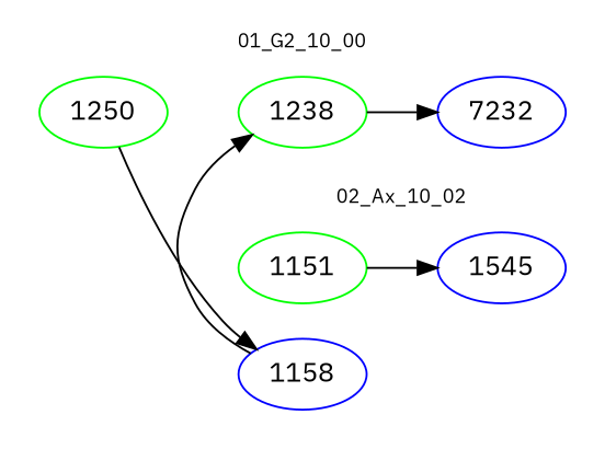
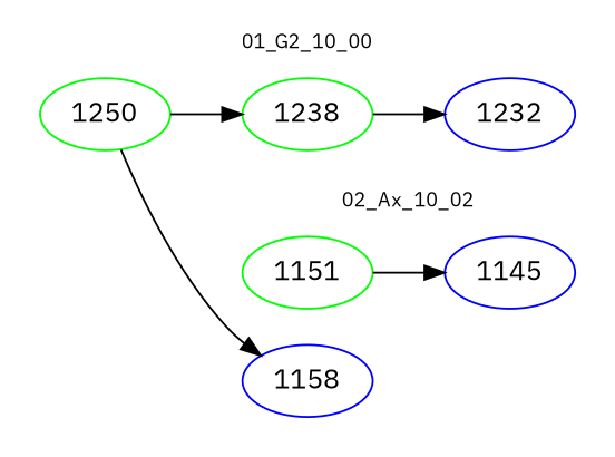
  digraph {
    fontname="IBM Plex Sans"
    rankdir=LR
    node [color=green fontname="IBM Plex Sans"]
    edge [color=black fontname="IBM Plex Sans"]
    n1 [label=1151]
-   n2 [color=blue label=1545]
+   n2 [color=blue label=1145]
    n3 [color=blue label=1158]
    n4 [label=1250]
    n5 [label=1238]
-   n6 [color=blue label=7232]
+   n6 [color=blue label=1232]
    subgraph cluster_1 {
      color=white
      fontsize=10
      label="02_Ax_10_02"
      n1
      n2
      n3
    }
    subgraph cluster_2 {
      color=white
      fontsize=10
      label="01_G2_10_00"
      n4
      n5
      n6
    }
    n1 -> n2
    n4 -> n3
-   n3 -> n5
+   n4 -> n5
    n5 -> n6
  }
